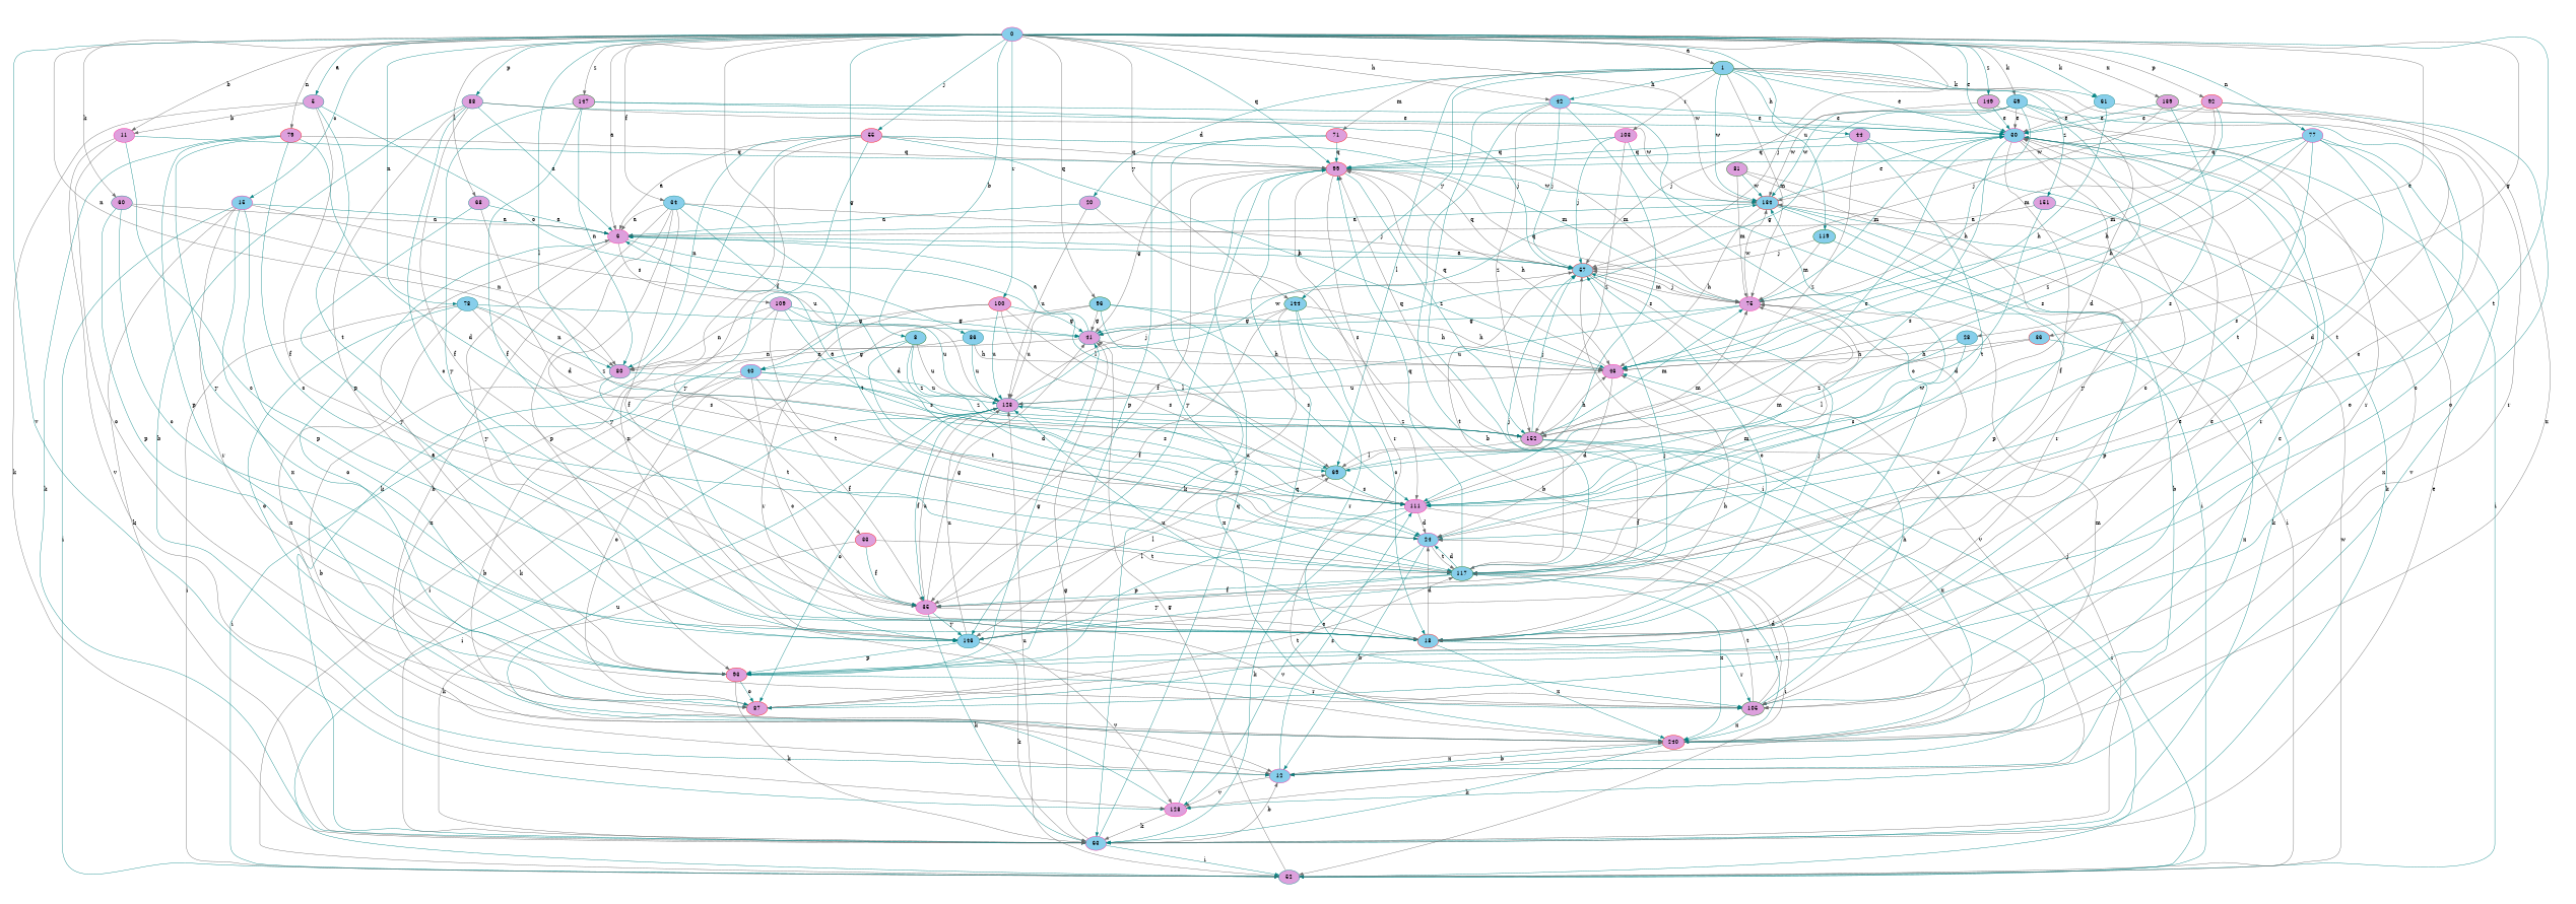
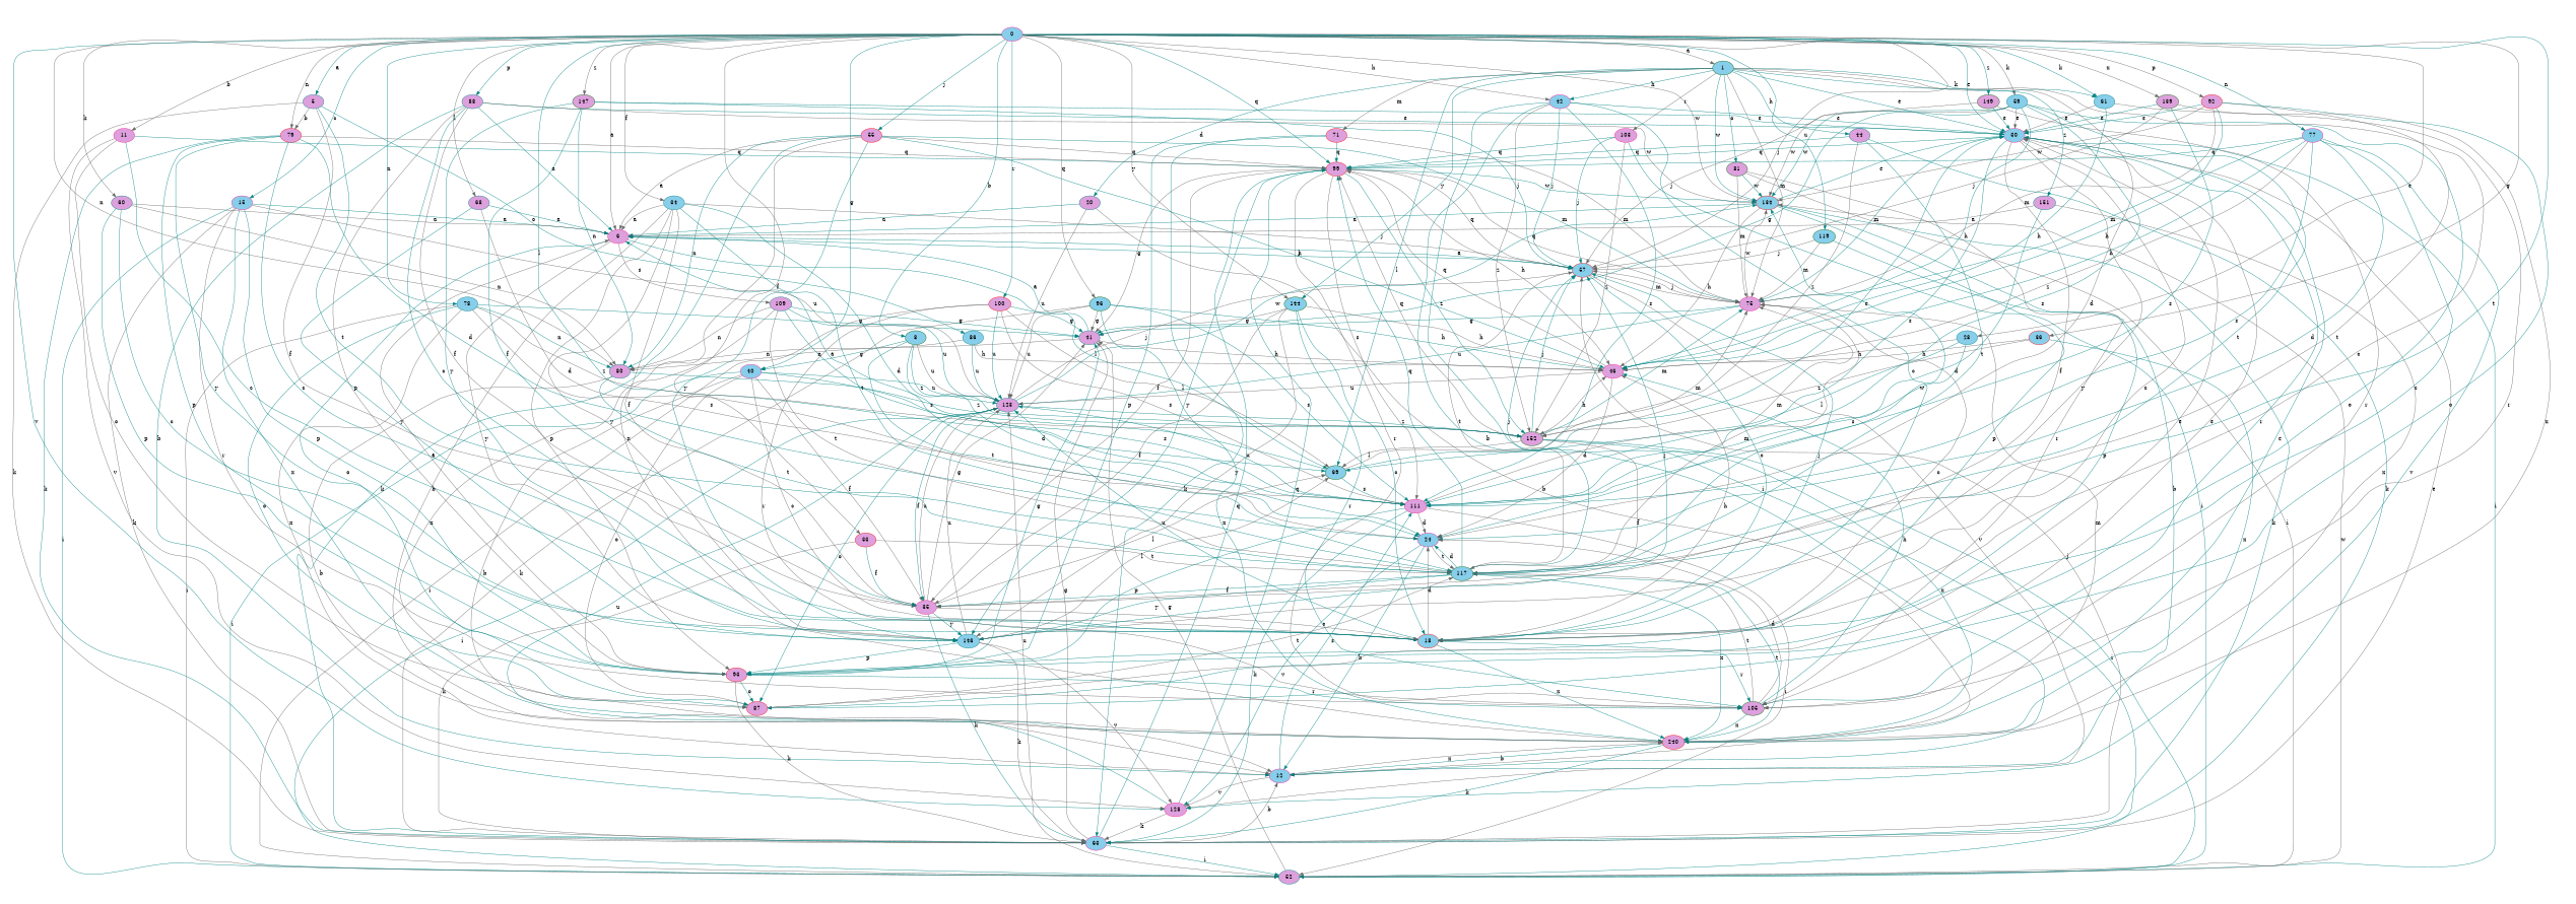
  strict digraph {
    node [color=teal fillcolor=plum style=filled]
    edge [color=teal]
    0 [color=deeppink fillcolor=skyblue]
    1 [color=darkgreen fillcolor=skyblue]
    5
    6 [color=deeppink]
    8 [color=darkgreen fillcolor=skyblue]
    11 [color=deeppink]
    15 [color=deeppink fillcolor=skyblue]
    28 [fillcolor=skyblue]
    30 [color=deeppink fillcolor=skyblue]
    33 [color=red]
    34 [fillcolor=skyblue]
    36 [color=red fillcolor=skyblue]
    40 [color=deeppink fillcolor=skyblue]
    42 [color=deeppink fillcolor=skyblue]
    55 [color=red]
    57 [color=red fillcolor=skyblue]
    59 [fillcolor=skyblue]
    60
    61 [fillcolor=skyblue]
    68
    69 [color=darkgreen fillcolor=skyblue]
    77 [color=deeppink fillcolor=skyblue]
    78 [fillcolor=skyblue]
    79 [color=red]
    80
    88
    92 [color=red]
    96 [color=darkgreen fillcolor=skyblue]
    99 [color=red]
    100 [color=red]
    117 [color=darkgreen fillcolor=skyblue]
    119 [color=darkgreen fillcolor=skyblue]
    128 [color=deeppink]
    134 [color=red fillcolor=skyblue]
    139 [color=darkgreen]
    144 [color=darkgreen fillcolor=skyblue]
    147 [color=darkgreen]
    149 [color=darkgreen]
    18 [color=red fillcolor=skyblue]
    20
    24 [color=deeppink fillcolor=skyblue]
    44
    71 [color=red]
    75 [color=deeppink]
    81 [color=darkgreen]
    103 [color=deeppink]
    151
    35 [color=deeppink]
    63 [color=deeppink fillcolor=skyblue]
    86 [fillcolor=skyblue]
    87 [color=red]
    109
    146 [fillcolor=skyblue]
    123
    152 [color=darkgreen]
    n56 [color=red label=240]
    52
    93 [color=red]
    105 [color=darkgreen]
    111 [color=deeppink]
    46 [color=deeppink]
    12 [color=deeppink fillcolor=skyblue]
    41
    0 -> 1 [color=gray40 label=a]
    0 -> 5 [label=a]
    0 -> 6 [color=gray40 label=a]
    0 -> 8 [label=b]
    0 -> 11 [color=gray40 label=b]
    0 -> 15 [label=c]
    0 -> 28 [color=gray40 label=e]
    0 -> 30 [label=e]
    0 -> 33 [color=gray40 label=f]
    0 -> 34 [color=gray40 label=f]
    0 -> 36 [color=gray40 label=g]
    0 -> 40 [label=g]
    0 -> 42 [color=gray40 label=h]
    0 -> 55 [label=j]
    0 -> 57 [color=gray40 label=j]
    0 -> 59 [color=gray40 label=k]
    0 -> 60 [color=gray40 label=k]
    0 -> 61 [label=k]
    0 -> 68 [color=gray40 label=l]
    0 -> 69 [label=l]
    0 -> 77 [label=n]
    0 -> 78 [label=n]
    0 -> 79 [color=gray40 label=n]
    0 -> 80 [color=gray40 label=n]
    0 -> 88 [label=p]
    0 -> 92 [color=gray40 label=p]
    0 -> 96 [color=gray40 label=q]
    0 -> 99 [label=q]
    0 -> 100 [label=r]
    0 -> 117 [label=t]
    0 -> 119 [label=u]
    0 -> 128 [label=v]
    0 -> 134 [color=gray40 label=w]
    0 -> 139 [color=gray40 label=x]
    0 -> 144 [color=gray40 label=y]
    0 -> 147 [color=gray40 label=z]
    0 -> 149 [label=z]
    1 -> 30 [label=e]
    1 -> 42 [label=h]
    1 -> 61 [label=k]
    1 -> 69 [label=l]
    1 -> 134 [label=w]
    1 -> 144 [label=y]
    1 -> 18 [color=gray40 label=c]
    1 -> 20 [label=d]
    1 -> 24 [color=gray40 label=d]
    1 -> 44 [label=h]
    1 -> 71 [color=gray40 label=m]
    1 -> 75 [color=gray40 label=m]
+   1 -> 81 [label=o]
    1 -> 103 [color=gray40 label=r]
    1 -> 151 [label=z]
-   5 -> 11 [color=gray40 label=b]
+   5 -> 79 [color=gray40 label=b]
    5 -> 117 [label=t]
    5 -> 35 [color=gray40 label=f]
    5 -> 63 [color=gray40 label=k]
    5 -> 86 [label=o]
    6 -> 57 [label=j]
    6 -> 69 [label=l]
    6 -> 87 [label=o]
    6 -> 109 [color=gray40 label=s]
    6 -> 146 [color=gray40 label=y]
    8 -> 40 [label=g]
    8 -> 117 [label=t]
    8 -> 24 [label=d]
    8 -> 123 [color=gray40 label=u]
    8 -> 152 [label=z]
    11 -> 99 [label=q]
    11 -> 128 [color=gray40 label=v]
    11 -> 18 [label=c]
    11 -> 87 [color=gray40 label=o]
    15 -> 6 [label=a]
    15 -> 63 [color=gray40 label=k]
    15 -> 123 [color=gray40 label=u]
    15 -> n56 [label=x]
    15 -> 52 [label=i]
    15 -> 93 [label=p]
    15 -> 105 [color=gray40 label=r]
    28 -> 69 [label=l]
    28 -> 111 [label=s]
    28 -> 46 [color=gray40 label=h]
    30 -> 99 [label=q]
    30 -> 18 [color=gray40 label=c]
    30 -> 75 [label=m]
    30 -> 35 [color=gray40 label=f]
    30 -> 146 [color=gray40 label=y]
    30 -> 52 [label=i]
    30 -> 105 [label=r]
    30 -> 111 [label=s]
    33 -> 117 [color=gray40 label=t]
    33 -> 35 [label=f]
    33 -> 63 [color=gray40 label=k]
    34 -> 6 [color=gray40 label=a]
    34 -> 57 [color=gray40 label=j]
    34 -> 117 [label=t]
    34 -> 24 [label=d]
    34 -> 35 [color=gray40 label=f]
    34 -> 146 [color=gray40 label=y]
    34 -> 93 [color=gray40 label=p]
    34 -> 12 [color=gray40 label=b]
    36 -> 152 [color=gray40 label=z]
    36 -> n56 [label=x]
    36 -> 46 [color=gray40 label=h]
    40 -> 18 [color=gray40 label=c]
    40 -> 35 [color=gray40 label=f]
    40 -> 87 [color=gray40 label=o]
    40 -> 123 [label=u]
    40 -> 52 [label=i]
    40 -> 111 [label=s]
    40 -> 12 [color=gray40 label=b]
    42 -> 30 [label=e]
    42 -> 57 [label=j]
    42 -> 18 [label=c]
    42 -> 152 [color=gray40 label=z]
    42 -> 52 [label=i]
    42 -> 111 [label=s]
    42 -> 12 [label=b]
    55 -> 6 [color=gray40 label=a]
    55 -> 80 [label=n]
    55 -> 99 [color=gray40 label=q]
    55 -> 75 [label=m]
    55 -> 63 [label=k]
    55 -> 146 [label=y]
    55 -> n56 [color=gray40 label=x]
    55 -> 46 [label=h]
    57 -> 6 [label=a]
    57 -> 99 [color=gray40 label=q]
    57 -> 117 [color=gray40 label=t]
    57 -> 128 [color=gray40 label=v]
    57 -> 18 [label=c]
    57 -> 75 [color=gray40 label=m]
    59 -> 30 [color=gray40 label=e]
    59 -> 57 [color=gray40 label=j]
    59 -> 117 [label=t]
    59 -> 134 [label=w]
    59 -> 87 [label=o]
    59 -> 111 [label=s]
    59 -> 46 [label=h]
    59 -> 41 [label=g]
    60 -> 6 [color=gray40 label=a]
    60 -> 80 [color=gray40 label=n]
    60 -> 18 [label=c]
    60 -> 93 [label=p]
    61 -> 30 [color=gray40 label=e]
    61 -> 105 [color=gray40 label=r]
    61 -> 46 [label=h]
    68 -> 6 [label=a]
    68 -> 24 [color=gray40 label=d]
    68 -> 146 [label=y]
    69 -> 6 [label=a]
    69 -> 30 [label=e]
    69 -> 75 [color=gray40 label=m]
    69 -> 111 [label=s]
    77 -> 99 [label=q]
    77 -> 128 [label=v]
    77 -> 18 [label=c]
    77 -> 24 [label=d]
    77 -> 75 [label=m]
    77 -> 152 [color=gray40 label=z]
    77 -> 111 [label=s]
    77 -> 46 [label=h]
    78 -> 80 [label=n]
    78 -> 87 [label=o]
    78 -> 152 [color=gray40 label=z]
    78 -> n56 [color=gray40 label=x]
    78 -> 52 [color=gray40 label=i]
    78 -> 111 [color=gray40 label=s]
    78 -> 41 [label=g]
    79 -> 99 [color=gray40 label=q]
    79 -> 18 [label=c]
    79 -> 24 [label=d]
    79 -> 63 [label=k]
    79 -> 146 [label=y]
    79 -> 93 [label=p]
    80 -> 117 [label=t]
    80 -> 152 [label=z]
    80 -> 12 [color=gray40 label=b]
    88 -> 6 [label=a]
    88 -> 30 [label=e]
    88 -> 134 [color=gray40 label=w]
    88 -> 18 [label=c]
    88 -> 35 [color=gray40 label=f]
    88 -> 93 [color=gray40 label=p]
    88 -> 12 [label=b]
    92 -> 30 [label=e]
    92 -> 117 [color=gray40 label=t]
    92 -> 134 [color=gray40 label=w]
    92 -> 75 [color=gray40 label=m]
    92 -> 87 [label=o]
    92 -> 46 [label=h]
    96 -> 63 [color=gray40 label=k]
    96 -> 123 [color=gray40 label=u]
    96 -> n56 [label=x]
    96 -> 111 [label=s]
    96 -> 46 [label=h]
    96 -> 41 [color=gray40 label=g]
    99 -> 134 [label=w]
    99 -> 35 [color=gray40 label=f]
    99 -> 146 [label=y]
    99 -> 152 [label=z]
    99 -> 105 [color=gray40 label=r]
    99 -> 111 [color=gray40 label=s]
    99 -> 46 [color=gray40 label=h]
    99 -> 41 [color=gray40 label=g]
    100 -> 69 [color=gray40 label=l]
    100 -> 123 [label=u]
    100 -> 52 [color=gray40 label=i]
    100 -> 105 [color=gray40 label=r]
    100 -> 111 [color=gray40 label=s]
    100 -> 41 [label=g]
    117 -> 57 [label=j]
    117 -> 99 [label=q]
    117 -> 134 [label=w]
    117 -> 24 [label=d]
    117 -> 75 [color=gray40 label=m]
    117 -> 35 [label=f]
    117 -> 146 [label=y]
    117 -> n56 [label=x]
    119 -> 57 [color=gray40 label=j]
    119 -> 75 [color=gray40 label=m]
    119 -> 93 [label=p]
    128 -> 99 [label=q]
    128 -> 63 [color=gray40 label=k]
    128 -> 123 [label=u]
    134 -> 6 [label=a]
    134 -> 30 [label=e]
    134 -> 63 [label=k]
    134 -> 93 [label=p]
    134 -> 46 [color=gray40 label=h]
    134 -> 12 [label=b]
    139 -> 30 [label=e]
    139 -> 57 [color=gray40 label=j]
    139 -> n56 [color=gray40 label=x]
    139 -> 111 [label=s]
    144 -> 18 [label=c]
    144 -> 35 [color=gray40 label=f]
    144 -> 146 [color=gray40 label=y]
    144 -> 105 [label=r]
    144 -> 46 [color=gray40 label=h]
    144 -> 41 [color=gray40 label=g]
    147 -> 30 [label=e]
    147 -> 57 [label=j]
    147 -> 80 [label=n]
    147 -> 35 [label=f]
    147 -> 146 [label=y]
    149 -> 30 [label=e]
    149 -> 134 [color=gray40 label=w]
    149 -> 105 [color=gray40 label=r]
    18 -> 57 [label=j]
    18 -> 24 [color=gray40 label=d]
    18 -> 123 [label=u]
    18 -> n56 [label=x]
    18 -> 105 [label=r]
    18 -> 46 [color=gray40 label=h]
    20 -> 6 [label=a]
    20 -> 123 [color=gray40 label=u]
    20 -> 12 [color=gray40 label=b]
    24 -> 117 [color=gray40 label=t]
    24 -> 128 [label=v]
    24 -> 12 [label=b]
    44 -> 99 [label=q]
    44 -> 117 [label=t]
    44 -> 63 [label=k]
    44 -> 152 [color=gray40 label=z]
    71 -> 99 [label=q]
    71 -> 75 [color=gray40 label=m]
    71 -> 63 [label=k]
    71 -> 93 [label=p]
    75 -> 57 [color=gray40 label=j]
    75 -> 99 [color=gray40 label=q]
    75 -> 134 [color=gray40 label=w]
    75 -> 18 [color=gray40 label=c]
    75 -> 123 [label=u]
    75 -> 41 [label=g]
    81 -> 134 [label=w]
    81 -> 75 [color=gray40 label=m]
    81 -> 52 [color=gray40 label=i]
    81 -> 105 [color=gray40 label=r]
    103 -> 57 [label=j]
    103 -> 99 [label=q]
    103 -> 152 [color=gray40 label=z]
    103 -> 52 [label=i]
    151 -> 6 [color=gray40 label=a]
    151 -> 24 [label=d]
    151 -> n56 [color=gray40 label=x]
    35 -> 69 [color=gray40 label=l]
    35 -> 18 [color=gray40 label=c]
    35 -> 63 [label=k]
    35 -> 146 [label=y]
    35 -> 123 [color=gray40 label=u]
    35 -> 41 [color=gray40 label=g]
    63 -> 30 [color=gray40 label=e]
    63 -> 57 [color=gray40 label=j]
    63 -> 99 [label=q]
    63 -> 52 [label=i]
    63 -> 12 [color=gray40 label=b]
    63 -> 41 [color=gray40 label=g]
    86 -> 80 [color=gray40 label=n]
    86 -> 123 [label=u]
    86 -> 46 [color=gray40 label=h]
    87 -> 30 [color=gray40 label=e]
    87 -> 117 [color=gray40 label=t]
    109 -> 80 [color=gray40 label=n]
    109 -> 117 [color=gray40 label=t]
    109 -> 123 [label=u]
    109 -> n56 [color=gray40 label=x]
    109 -> 111 [label=s]
    109 -> 41 [label=g]
    146 -> 57 [label=j]
    146 -> 69 [color=gray40 label=l]
    146 -> 128 [color=gray40 label=v]
    146 -> 63 [color=gray40 label=k]
    146 -> 123 [color=gray40 label=u]
    146 -> 93 [label=p]
    123 -> 57 [color=gray40 label=j]
    123 -> 134 [label=w]
    123 -> 35 [label=f]
    123 -> 87 [label=o]
    123 -> 152 [label=z]
    123 -> 52 [label=i]
    152 -> 57 [label=j]
    152 -> 69 [color=gray40 label=l]
    152 -> 99 [color=gray40 label=q]
    152 -> 75 [label=m]
    152 -> 35 [color=gray40 label=f]
    152 -> n56 [label=x]
    152 -> 52 [label=i]
    152 -> 46 [color=gray40 label=h]
    n56 -> 30 [label=e]
    n56 -> 117 [label=t]
    n56 -> 75 [color=gray40 label=m]
    n56 -> 63 [label=k]
    n56 -> 12 [label=b]
    52 -> 134 [color=gray40 label=w]
    52 -> 123 [color=gray40 label=u]
    52 -> 41 [color=gray40 label=g]
    93 -> 6 [color=gray40 label=a]
    93 -> 63 [color=gray40 label=k]
    93 -> 87 [label=o]
    93 -> 105 [label=r]
    93 -> 41 [label=g]
    105 -> 30 [color=gray40 label=e]
    105 -> 117 [color=gray40 label=t]
    105 -> 24 [color=gray40 label=d]
    105 -> n56 [label=x]
    105 -> 46 [label=h]
    111 -> 24 [color=gray40 label=d]
    111 -> 75 [color=gray40 label=m]
    111 -> 63 [label=k]
    111 -> 123 [label=u]
    111 -> 52 [color=gray40 label=i]
    111 -> 93 [label=p]
    46 -> 99 [color=gray40 label=q]
    46 -> 24 [color=gray40 label=d]
    46 -> 123 [color=gray40 label=u]
    12 -> 128 [color=gray40 label=v]
    12 -> n56 [color=gray40 label=x]
    12 -> 111 [label=s]
    41 -> 6 [label=a]
    41 -> 80 [color=gray40 label=n]
    41 -> 46 [color=gray40 label=h]
  }
